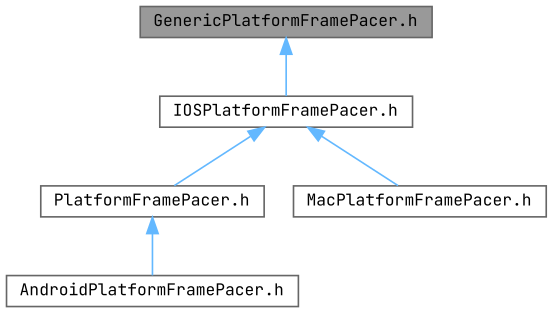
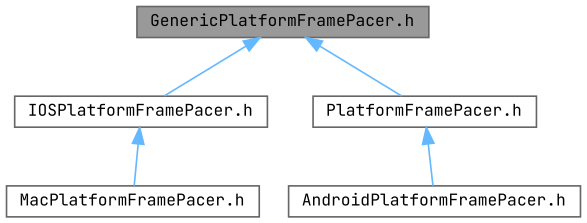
  digraph {
    fontname="JetBrains Mono"
    node [color=grey40 fillcolor=white fontname="JetBrains Mono" fontsize=10 shape=box style=filled]
    edge [color=steelblue1 dir=back fontname="JetBrains Mono" fontsize=10 labelfontname=Helvetica labelfontsize=10 style=solid]
    n1 [color=gray40 fillcolor=grey60 fontcolor=black height=0.2 label="GenericPlatformFramePacer.h" width=0.4]
    n2 [height=0.2 label="IOSPlatformFramePacer.h" width=0.4]
    n3 [height=0.2 label="PlatformFramePacer.h" width=0.4]
    n4 [height=0.2 label="AndroidPlatformFramePacer.h" width=0.4]
    n5 [height=0.2 label="MacPlatformFramePacer.h" width=0.4]
    n1 -> n2
-   n2 -> n3
+   n1 -> n3
    n2 -> n5
    n3 -> n4
  }
